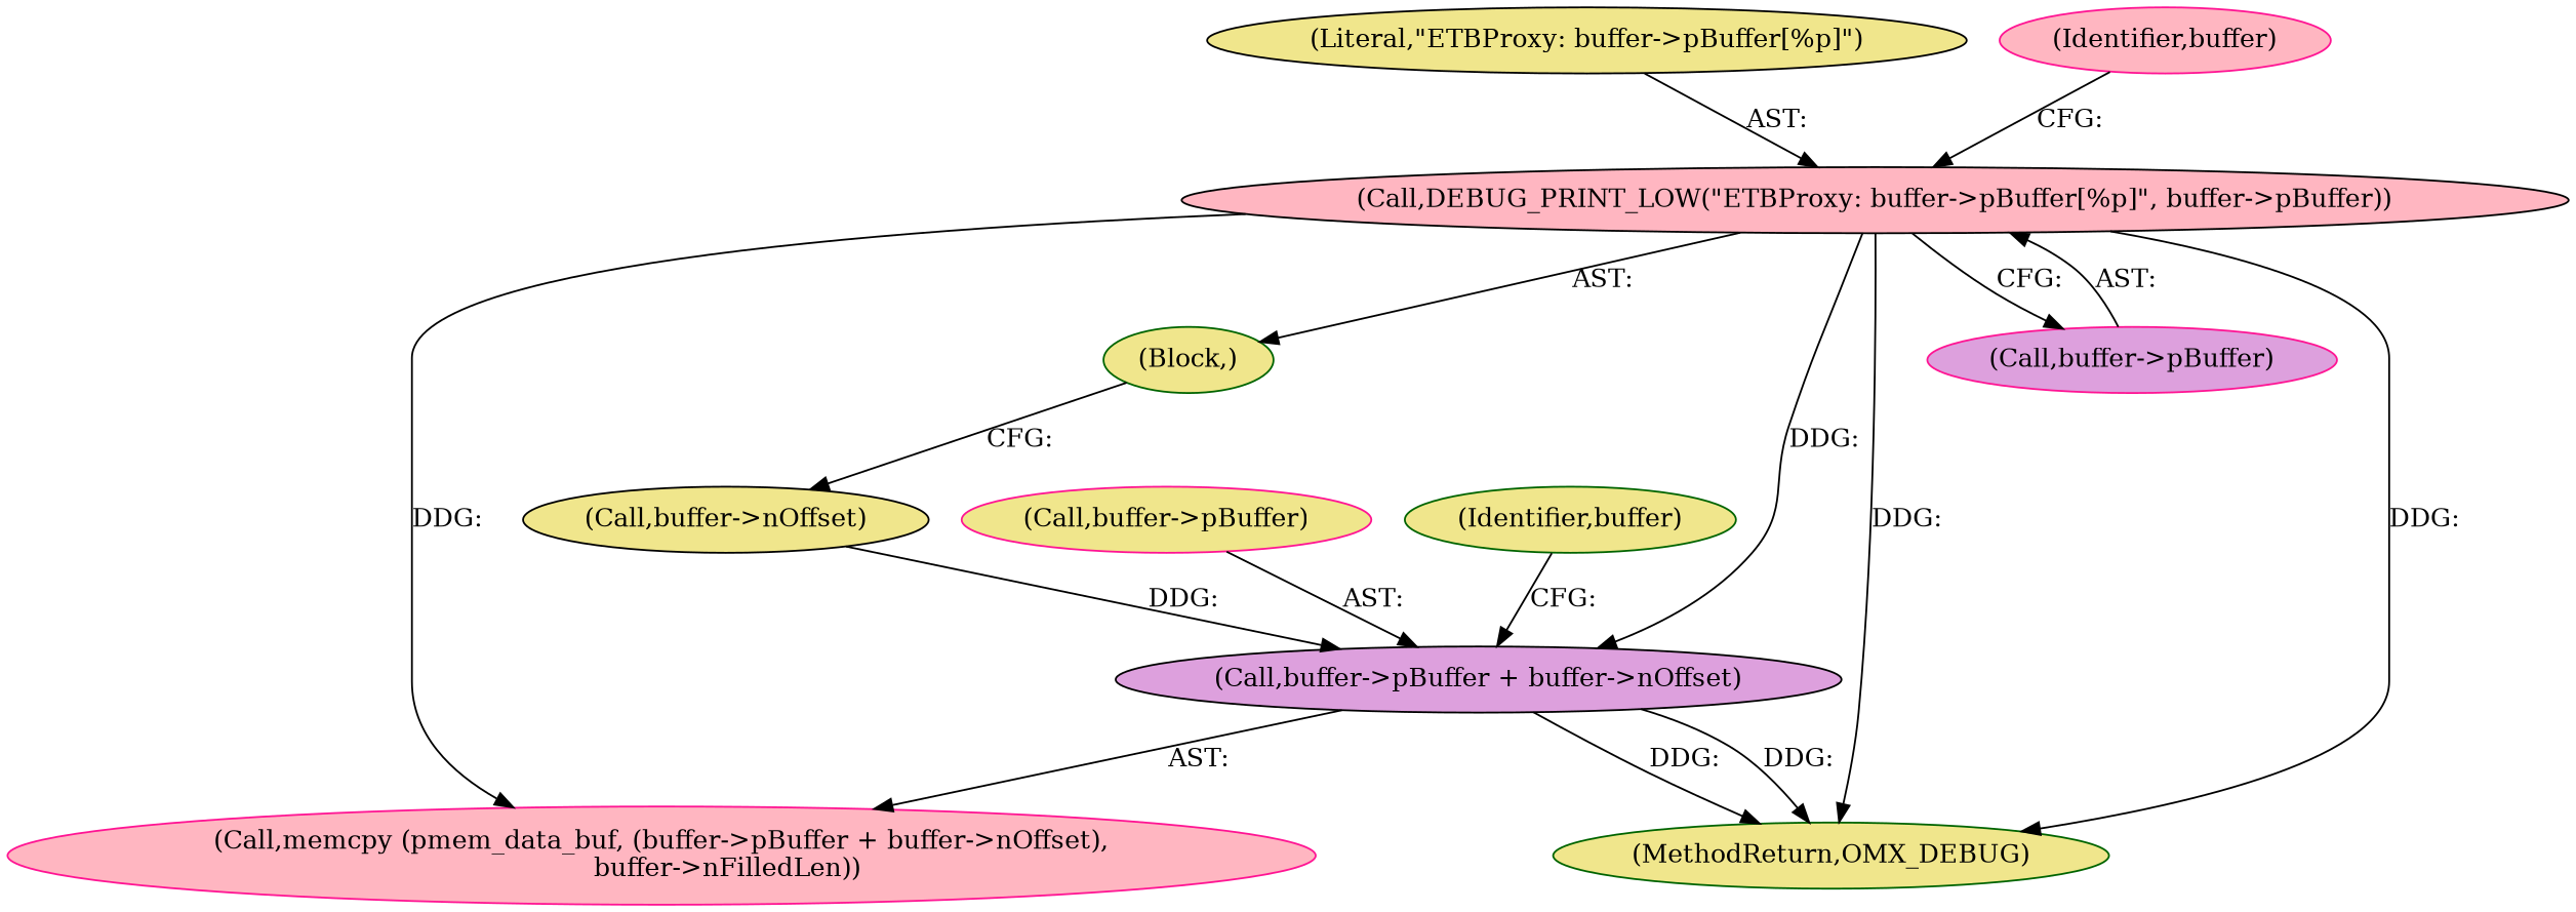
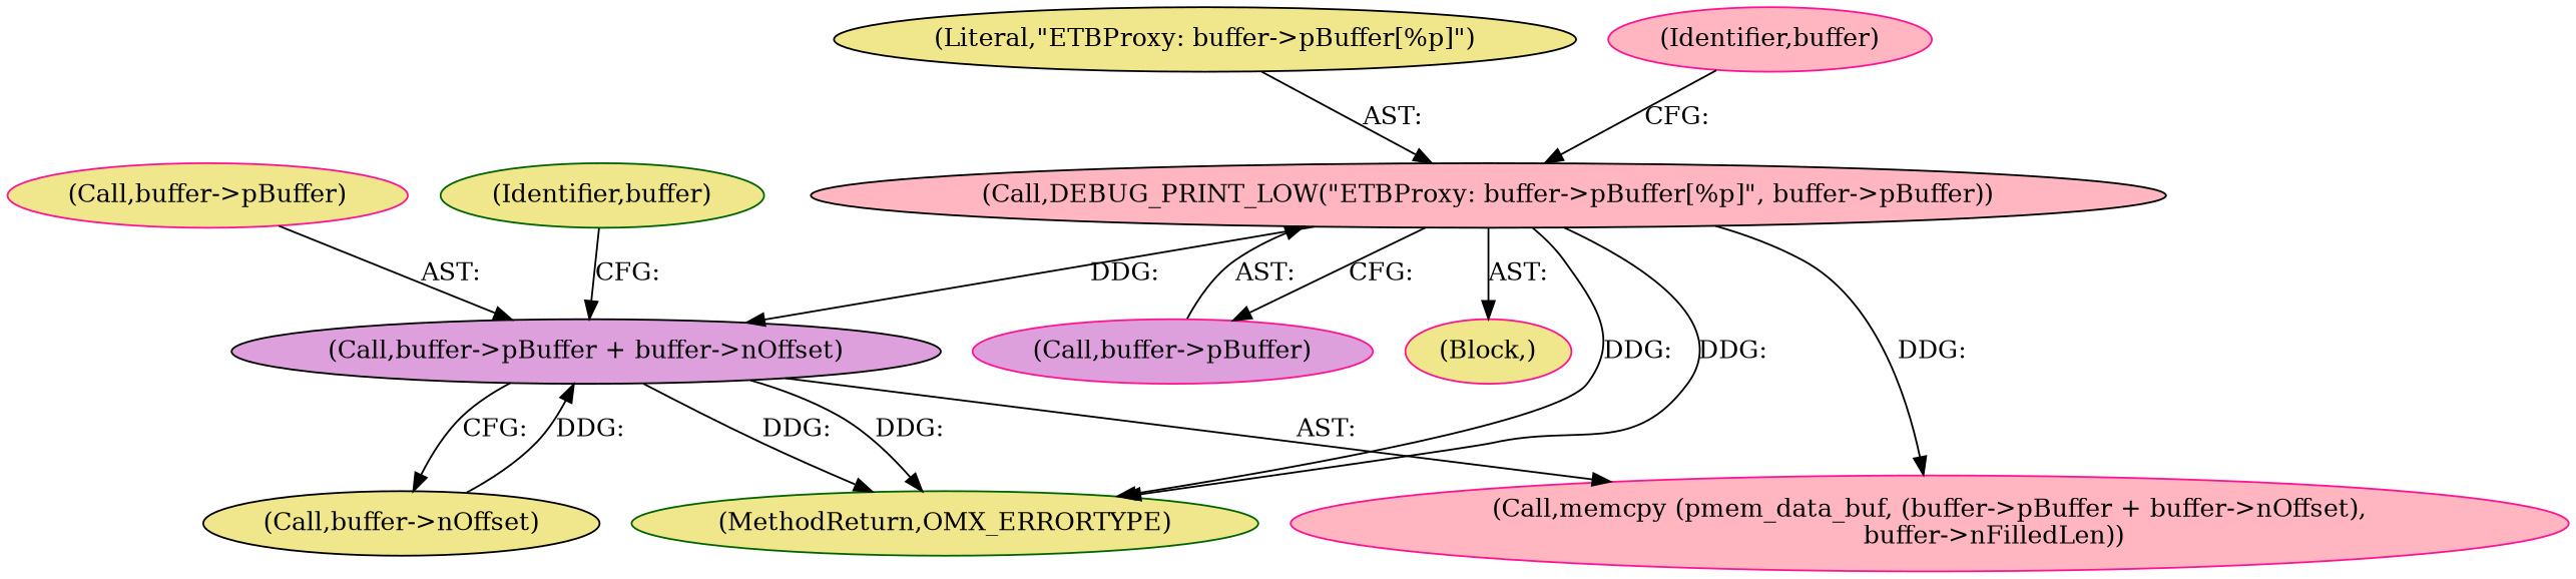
  digraph {
    node [color=black fillcolor=khaki style=filled]
    n1 [fillcolor=plum label="(Call,buffer->pBuffer + buffer->nOffset)"]
    n2 [label="(Call,buffer->nOffset)"]
    n3 [color=deeppink fillcolor=lightpink label="(Call,memcpy (pmem_data_buf, (buffer->pBuffer + buffer->nOffset),\n                buffer->nFilledLen))"]
-   n4 [color=darkgreen label="(MethodReturn,OMX_DEBUG)"]
+   n4 [color=darkgreen label="(MethodReturn,OMX_ERRORTYPE)"]
    n5 [fillcolor=lightpink label="(Call,DEBUG_PRINT_LOW(\"ETBProxy: buffer->pBuffer[%p]\", buffer->pBuffer))"]
    n6 [color=deeppink fillcolor=plum label="(Call,buffer->pBuffer)"]
-   n7 [color=darkgreen label="(Block,)"]
+   n7 [color=deeppink label="(Block,)"]
    n8 [color=deeppink label="(Call,buffer->pBuffer)"]
    n9 [color=darkgreen label="(Identifier,buffer)"]
    n10 [label="(Literal,\"ETBProxy: buffer->pBuffer[%p]\")"]
    n11 [color=deeppink fillcolor=lightpink label="(Identifier,buffer)"]
-   n7 -> n2 [label="CFG: "]
+   n1 -> n2 [label="CFG: "]
    n1 -> n3 [label="AST: "]
    n1 -> n4 [label="DDG: "]
    n1 -> n4 [label="DDG: "]
    n2 -> n1 [label="DDG: "]
    n5 -> n1 [label="DDG: "]
    n5 -> n3 [label="DDG: "]
    n5 -> n4 [label="DDG: "]
    n5 -> n4 [label="DDG: "]
    n5 -> n6 [label="CFG: "]
    n5 -> n7 [label="AST: "]
    n6 -> n5 [label="AST: "]
    n8 -> n1 [label="AST: "]
    n9 -> n1 [label="CFG: "]
    n10 -> n5 [label="AST: "]
    n11 -> n5 [label="CFG: "]
  }
